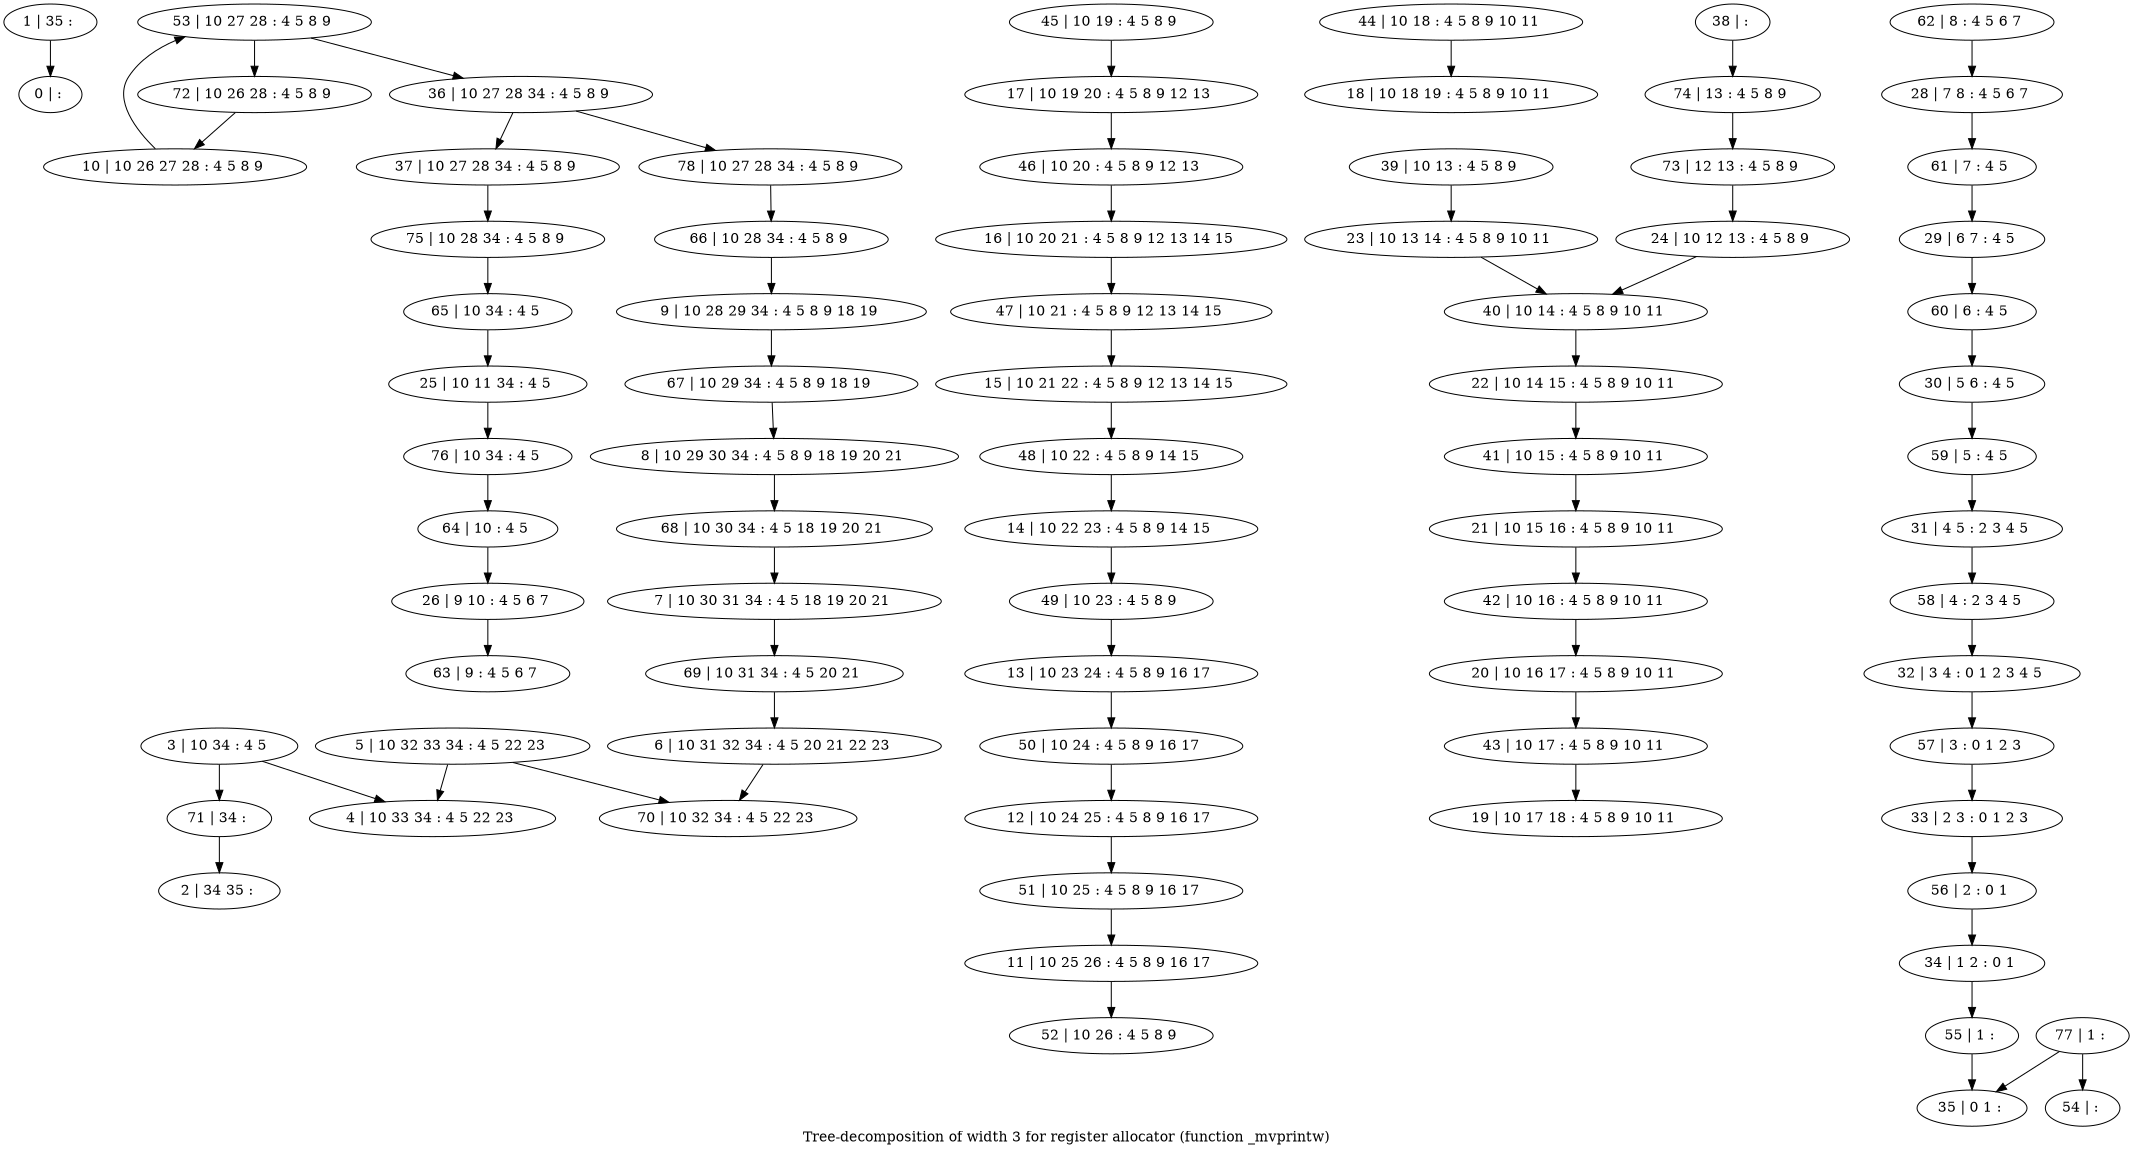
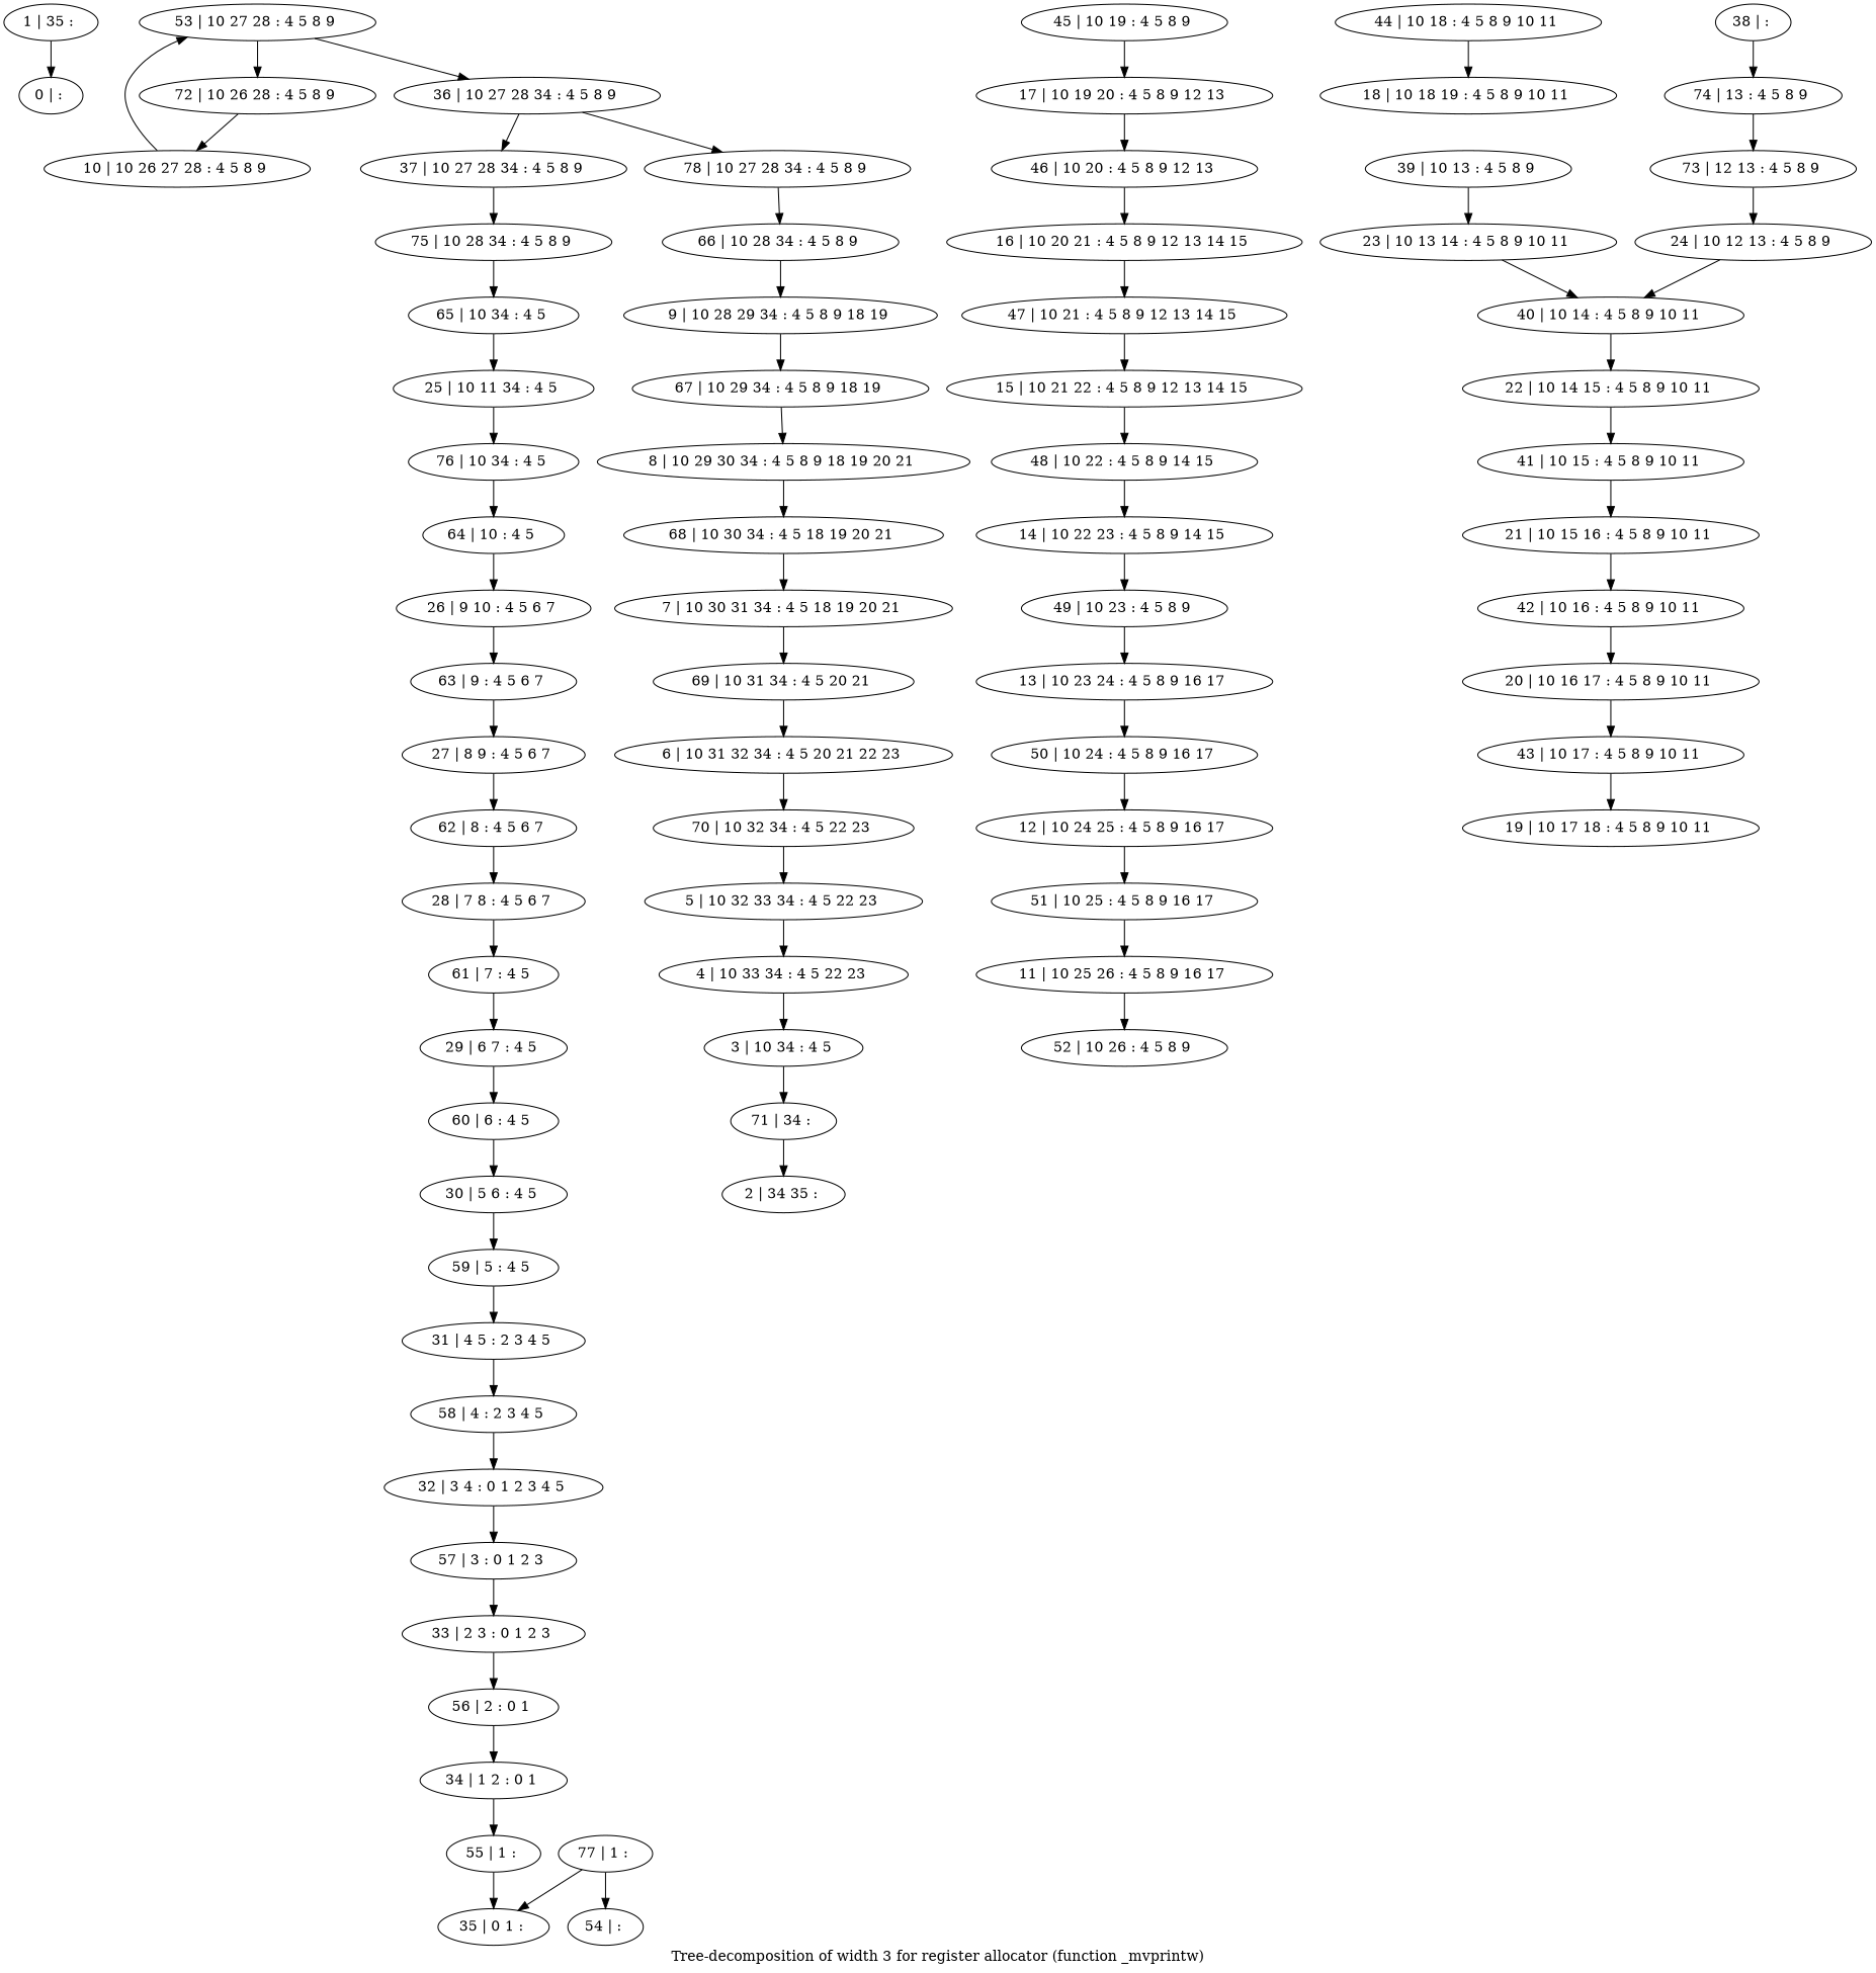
  digraph {
    label="Tree-decomposition of width 3 for register allocator (function _mvprintw)"
    n1 [label="0 | : "]
    n2 [label="1 | 35 : "]
    n3 [label="2 | 34 35 : "]
    n4 [label="3 | 10 34 : 4 5 "]
    n5 [label="71 | 34 : "]
    n6 [label="4 | 10 33 34 : 4 5 22 23 "]
    n7 [label="5 | 10 32 33 34 : 4 5 22 23 "]
    n8 [label="6 | 10 31 32 34 : 4 5 20 21 22 23 "]
    n9 [label="70 | 10 32 34 : 4 5 22 23 "]
    n10 [label="7 | 10 30 31 34 : 4 5 18 19 20 21 "]
    n11 [label="69 | 10 31 34 : 4 5 20 21 "]
    n12 [label="8 | 10 29 30 34 : 4 5 8 9 18 19 20 21 "]
    n13 [label="68 | 10 30 34 : 4 5 18 19 20 21 "]
    n14 [label="9 | 10 28 29 34 : 4 5 8 9 18 19 "]
    n15 [label="67 | 10 29 34 : 4 5 8 9 18 19 "]
    n16 [label="10 | 10 26 27 28 : 4 5 8 9 "]
    n17 [label="53 | 10 27 28 : 4 5 8 9 "]
    n18 [label="36 | 10 27 28 34 : 4 5 8 9 "]
    n19 [label="72 | 10 26 28 : 4 5 8 9 "]
    n20 [label="11 | 10 25 26 : 4 5 8 9 16 17 "]
    n21 [label="52 | 10 26 : 4 5 8 9 "]
    n22 [label="12 | 10 24 25 : 4 5 8 9 16 17 "]
    n23 [label="51 | 10 25 : 4 5 8 9 16 17 "]
    n24 [label="13 | 10 23 24 : 4 5 8 9 16 17 "]
    n25 [label="50 | 10 24 : 4 5 8 9 16 17 "]
    n26 [label="14 | 10 22 23 : 4 5 8 9 14 15 "]
    n27 [label="49 | 10 23 : 4 5 8 9 "]
    n28 [label="15 | 10 21 22 : 4 5 8 9 12 13 14 15 "]
    n29 [label="48 | 10 22 : 4 5 8 9 14 15 "]
    n30 [label="16 | 10 20 21 : 4 5 8 9 12 13 14 15 "]
    n31 [label="47 | 10 21 : 4 5 8 9 12 13 14 15 "]
    n32 [label="17 | 10 19 20 : 4 5 8 9 12 13 "]
    n33 [label="46 | 10 20 : 4 5 8 9 12 13 "]
    n34 [label="18 | 10 18 19 : 4 5 8 9 10 11 "]
    n35 [label="45 | 10 19 : 4 5 8 9 "]
    n36 [label="19 | 10 17 18 : 4 5 8 9 10 11 "]
    n37 [label="44 | 10 18 : 4 5 8 9 10 11 "]
    n38 [label="20 | 10 16 17 : 4 5 8 9 10 11 "]
    n39 [label="43 | 10 17 : 4 5 8 9 10 11 "]
    n40 [label="21 | 10 15 16 : 4 5 8 9 10 11 "]
    n41 [label="42 | 10 16 : 4 5 8 9 10 11 "]
    n42 [label="22 | 10 14 15 : 4 5 8 9 10 11 "]
    n43 [label="41 | 10 15 : 4 5 8 9 10 11 "]
    n44 [label="23 | 10 13 14 : 4 5 8 9 10 11 "]
    n45 [label="40 | 10 14 : 4 5 8 9 10 11 "]
    n46 [label="24 | 10 12 13 : 4 5 8 9 "]
    n47 [label="39 | 10 13 : 4 5 8 9 "]
    n48 [label="25 | 10 11 34 : 4 5 "]
    n49 [label="76 | 10 34 : 4 5 "]
    n50 [label="64 | 10 : 4 5 "]
    n51 [label="26 | 9 10 : 4 5 6 7 "]
    n52 [label="63 | 9 : 4 5 6 7 "]
+   n53 [label="27 | 8 9 : 4 5 6 7 "]
    n54 [label="62 | 8 : 4 5 6 7 "]
    n55 [label="28 | 7 8 : 4 5 6 7 "]
    n56 [label="61 | 7 : 4 5 "]
    n57 [label="29 | 6 7 : 4 5 "]
    n58 [label="60 | 6 : 4 5 "]
    n59 [label="30 | 5 6 : 4 5 "]
    n60 [label="59 | 5 : 4 5 "]
    n61 [label="31 | 4 5 : 2 3 4 5 "]
    n62 [label="58 | 4 : 2 3 4 5 "]
    n63 [label="32 | 3 4 : 0 1 2 3 4 5 "]
    n64 [label="57 | 3 : 0 1 2 3 "]
    n65 [label="33 | 2 3 : 0 1 2 3 "]
    n66 [label="56 | 2 : 0 1 "]
    n67 [label="34 | 1 2 : 0 1 "]
    n68 [label="55 | 1 : "]
    n69 [label="35 | 0 1 : "]
    n70 [label="77 | 1 : "]
    n71 [label="54 | : "]
    n72 [label="37 | 10 27 28 34 : 4 5 8 9 "]
    n73 [label="78 | 10 27 28 34 : 4 5 8 9 "]
    n74 [label="75 | 10 28 34 : 4 5 8 9 "]
    n75 [label="66 | 10 28 34 : 4 5 8 9 "]
    n76 [label="65 | 10 34 : 4 5 "]
    n77 [label="38 | : "]
    n78 [label="74 | 13 : 4 5 8 9 "]
    n79 [label="73 | 12 13 : 4 5 8 9 "]
    n2 -> n1
    n4 -> n5
    n5 -> n3
-   n4 -> n6
+   n6 -> n4
    n7 -> n6
    n8 -> n9
-   n7 -> n9
+   n9 -> n7
    n10 -> n11
    n11 -> n8
    n12 -> n13
    n13 -> n10
    n14 -> n15
    n15 -> n12
    n16 -> n17
    n17 -> n18
    n17 -> n19
    n18 -> n72
    n18 -> n73
    n19 -> n16
    n20 -> n21
    n22 -> n23
    n23 -> n20
    n24 -> n25
    n25 -> n22
    n26 -> n27
    n27 -> n24
    n28 -> n29
    n29 -> n26
    n30 -> n31
    n31 -> n28
    n32 -> n33
    n33 -> n30
    n35 -> n32
    n37 -> n34
    n38 -> n39
    n39 -> n36
    n40 -> n41
    n41 -> n38
    n42 -> n43
    n43 -> n40
    n44 -> n45
    n45 -> n42
    n46 -> n45
    n47 -> n44
    n48 -> n49
    n49 -> n50
    n50 -> n51
    n51 -> n52
+   n52 -> n53
+   n53 -> n54
    n54 -> n55
    n55 -> n56
    n56 -> n57
    n57 -> n58
    n58 -> n59
    n59 -> n60
    n60 -> n61
    n61 -> n62
    n62 -> n63
    n63 -> n64
    n64 -> n65
    n65 -> n66
    n66 -> n67
    n67 -> n68
    n68 -> n69
    n70 -> n69
    n70 -> n71
    n72 -> n74
    n73 -> n75
    n74 -> n76
    n75 -> n14
    n76 -> n48
    n77 -> n78
    n78 -> n79
    n79 -> n46
  }
